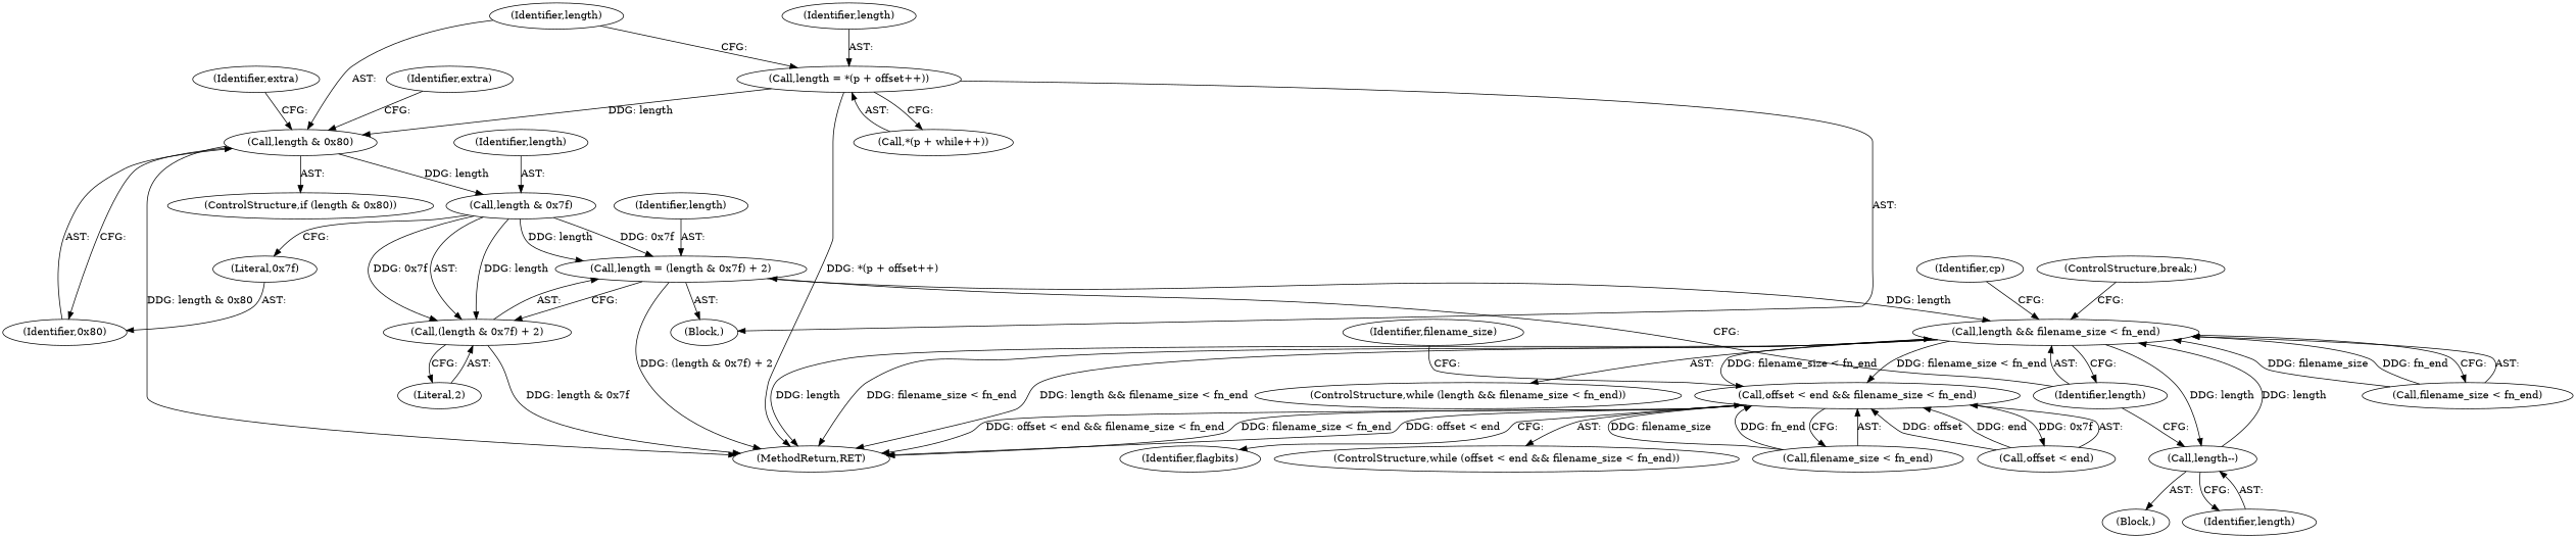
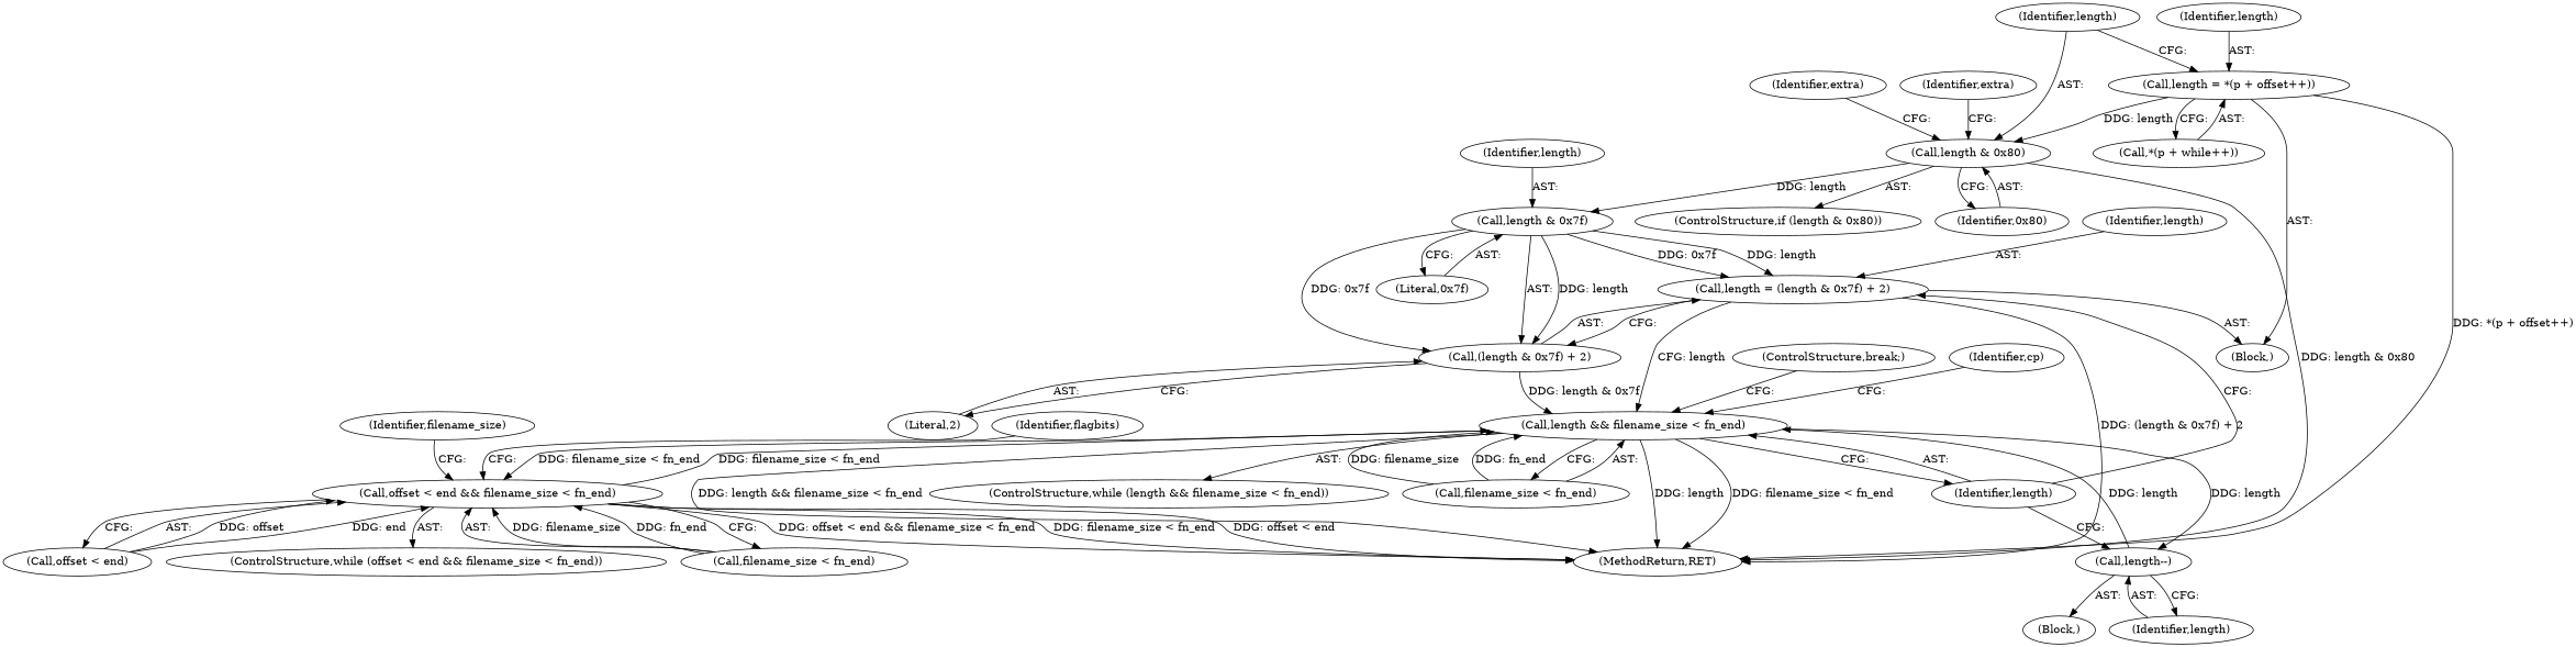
  digraph {
    n1 [label="(Call,length = *(p + offset++))"]
    n2 [label="(Call,length & 0x80)"]
    n3 [label="(MethodReturn,RET)"]
    n4 [label="(Block,)"]
    n5 [label="(Call,*(p + while++))"]
    n6 [label="(Call,length & 0x7f)"]
    n7 [label="(ControlStructure,if (length & 0x80))"]
    n8 [label="(Identifier,0x80)"]
    n9 [label="(Call,length = (length & 0x7f) + 2)"]
    n10 [label="(Call,(length & 0x7f) + 2)"]
    n11 [label="(Literal,0x7f)"]
    n12 [label="(Call,length && filename_size < fn_end)"]
    n13 [label="(Literal,2)"]
    n14 [label="(Call,offset < end && filename_size < fn_end)"]
    n15 [label="(Call,length--)"]
    n16 [label="(Call,filename_size < fn_end)"]
    n17 [label="(Identifier,length)"]
    n18 [label="(ControlStructure,while (length && filename_size < fn_end))"]
    n19 [label="(ControlStructure,while (offset < end && filename_size < fn_end))"]
    n20 [label="(Call,filename_size < fn_end)"]
    n21 [label="(Call,offset < end)"]
    n22 [label="(Block,)"]
    n23 [label="(Identifier,length)"]
    n24 [label="(Identifier,extra)"]
    n25 [label="(Identifier,length)"]
    n26 [label="(Identifier,length)"]
    n27 [label="(Identifier,extra)"]
    n28 [label="(Identifier,length)"]
    n29 [label="(Identifier,filename_size)"]
    n30 [label="(Identifier,cp)"]
    n31 [label="(ControlStructure,break;)"]
    n32 [label="(Identifier,length)"]
    n33 [label="(Identifier,flagbits)"]
    n1 -> n2 [label="DDG: length"]
    n1 -> n3 [label="DDG: *(p + offset++)"]
    n1 -> n4 [label="AST: "]
    n1 -> n5 [label="CFG: "]
    n2 -> n3 [label="DDG: length & 0x80"]
    n2 -> n6 [label="DDG: length"]
    n2 -> n7 [label="AST: "]
    n2 -> n8 [label="CFG: "]
    n5 -> n1 [label="AST: "]
    n6 -> n9 [label="DDG: length"]
    n6 -> n9 [label="DDG: 0x7f"]
    n6 -> n10 [label="AST: "]
    n6 -> n10 [label="DDG: length"]
    n6 -> n10 [label="DDG: 0x7f"]
    n6 -> n11 [label="CFG: "]
    n8 -> n2 [label="AST: "]
    n9 -> n3 [label="DDG: (length & 0x7f) + 2"]
    n9 -> n4 [label="AST: "]
    n9 -> n10 [label="CFG: "]
-   n9 -> n12 [label="DDG: length"]
-   n10 -> n3 [label="DDG: length & 0x7f"]
+   n9 -> n12 [label="CFG: length"]
+   n10 -> n12 [label="DDG: length & 0x7f"]
    n10 -> n9 [label="AST: "]
    n10 -> n13 [label="CFG: "]
-   n11 -> n8 [label="AST: "]
+   n11 -> n6 [label="AST: "]
    n12 -> n3 [label="DDG: length"]
    n12 -> n3 [label="DDG: filename_size < fn_end"]
    n12 -> n3 [label="DDG: length && filename_size < fn_end"]
    n12 -> n14 [label="DDG: filename_size < fn_end"]
    n12 -> n15 [label="DDG: length"]
    n12 -> n16 [label="CFG: "]
    n12 -> n17 [label="CFG: "]
    n12 -> n18 [label="AST: "]
    n13 -> n10 [label="AST: "]
    n14 -> n3 [label="DDG: offset < end && filename_size < fn_end"]
    n14 -> n3 [label="DDG: filename_size < fn_end"]
    n14 -> n3 [label="DDG: offset < end"]
    n14 -> n12 [label="DDG: filename_size < fn_end"]
    n14 -> n19 [label="AST: "]
    n14 -> n20 [label="CFG: "]
-   n14 -> n21 [label="DDG: 0x7f"]
+   n14 -> n21 [label="CFG: "]
    n15 -> n12 [label="DDG: length"]
    n15 -> n22 [label="AST: "]
    n15 -> n23 [label="CFG: "]
    n16 -> n12 [label="AST: "]
    n16 -> n12 [label="DDG: filename_size"]
    n16 -> n12 [label="DDG: fn_end"]
    n17 -> n9 [label="CFG: "]
    n17 -> n12 [label="AST: "]
    n17 -> n15 [label="CFG: "]
    n20 -> n14 [label="AST: "]
    n20 -> n14 [label="DDG: filename_size"]
    n20 -> n14 [label="DDG: fn_end"]
    n21 -> n14 [label="AST: "]
    n21 -> n14 [label="DDG: offset"]
    n21 -> n14 [label="DDG: end"]
    n23 -> n15 [label="AST: "]
    n24 -> n2 [label="CFG: "]
    n25 -> n1 [label="AST: "]
    n26 -> n9 [label="AST: "]
    n27 -> n2 [label="CFG: "]
    n28 -> n6 [label="AST: "]
    n29 -> n14 [label="CFG: "]
    n30 -> n12 [label="CFG: "]
    n31 -> n12 [label="CFG: "]
    n32 -> n1 [label="CFG: "]
    n32 -> n2 [label="AST: "]
-   n14 -> n33 [label="CFG: "]
+   n33 -> n14 [label="CFG: "]
  }
